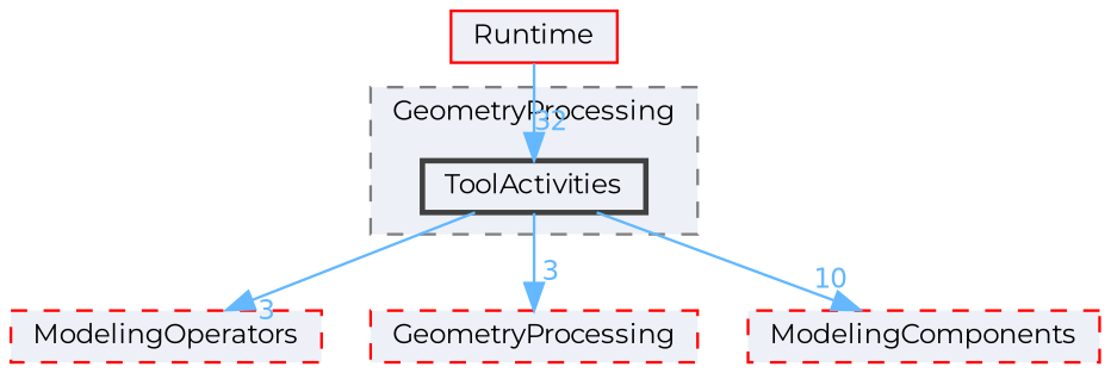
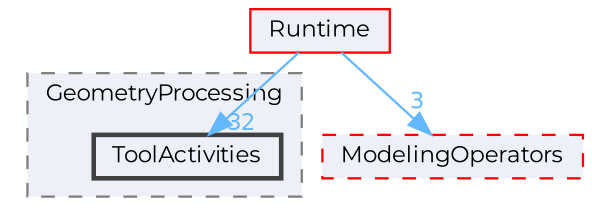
  digraph {
    compound=true
    fontname=Montserrat
    node [color=red fillcolor="#edf0f7" fontname=Montserrat fontsize=10 shape=box style="filled,dashed"]
    edge [color=steelblue1 fontcolor=steelblue1 fontname=Montserrat fontsize=10 headlabel=3 labeldistance=1.5 labelfontname=Helvetica labelfontsize=10]
    n1 [color=grey25 height=0.2 label=ToolActivities style="filled,bold" width=0.4]
    n2 [height=0.2 label=ModelingOperators width=0.4]
-   n3 [height=0.2 label=GeometryProcessing width=0.4]
-   n4 [height=0.2 label=ModelingComponents width=0.4]
    n5 [height=0.2 label=Runtime style=filled width=0.4]
    subgraph cluster_1 {
      bgcolor="#edf0f7"
      fontsize=10
      label=GeometryProcessing
      pencolor=grey50
      style="filled,dashed"
      n1
    }
-   n1 -> n2
-   n1 -> n3
-   n1 -> n4 [headlabel=10]
+   n5 -> n2
    n5 -> n1 [headlabel=32]
  }
